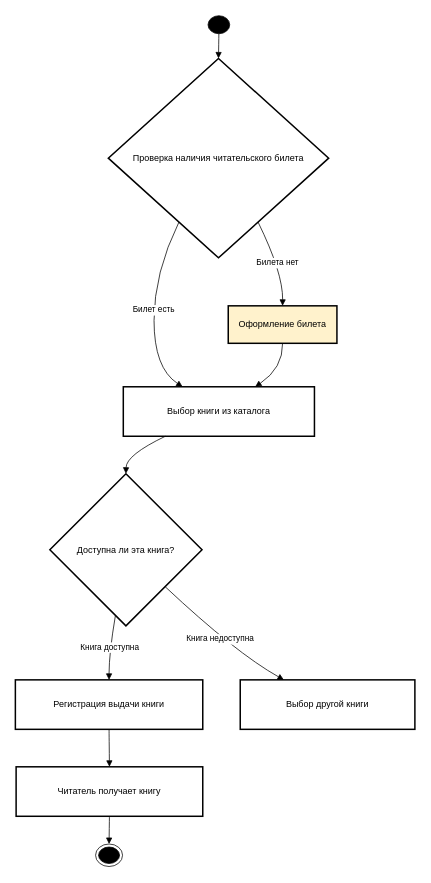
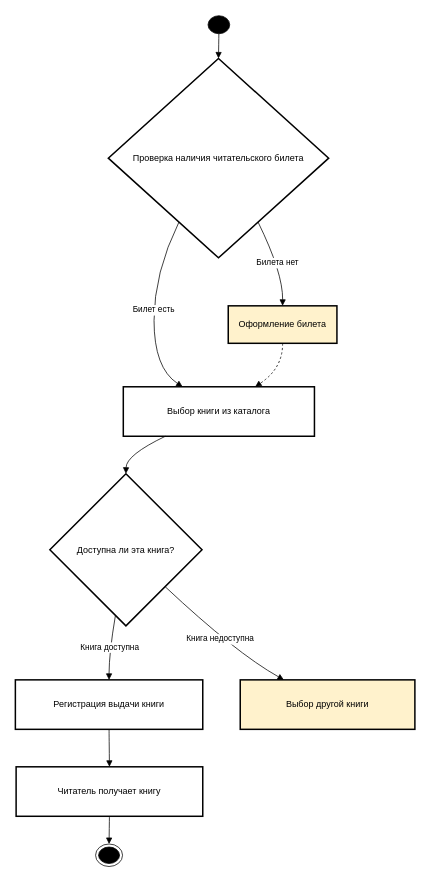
  <mxCell id="0" />
  <mxCell id="1" parent="0" />
  <mxCell id="2" value="Проверка наличия читательского билета" style="rhombus;strokeWidth=2;whiteSpace=wrap;" vertex="1" parent="1"><mxGeometry x="144" y="77" width="294" height="266" as="geometry" /></mxCell>
  <mxCell id="3" value="Выбор книги из каталога" style="whiteSpace=wrap;strokeWidth=2;" vertex="1" parent="1"><mxGeometry x="164" y="515" width="255" height="66" as="geometry" /></mxCell>
  <mxCell id="4" value="Оформление билета" style="whiteSpace=wrap;strokeWidth=2;fillColor=#fff2cc;" vertex="1" parent="1"><mxGeometry x="304" y="407" width="145" height="50" as="geometry" /></mxCell>
  <mxCell id="5" value="Доступна ли эта книга?" style="rhombus;strokeWidth=2;whiteSpace=wrap;" vertex="1" parent="1"><mxGeometry x="66" y="631" width="203" height="203" as="geometry" /></mxCell>
  <mxCell id="6" value="Регистрация выдачи книги" style="whiteSpace=wrap;strokeWidth=2;" vertex="1" parent="1"><mxGeometry x="20" y="906" width="250" height="66" as="geometry" /></mxCell>
- <mxCell id="7" value="Выбор другой книги" style="whiteSpace=wrap;strokeWidth=2;" vertex="1" parent="1"><mxGeometry x="320" y="906" width="233" height="66" as="geometry" /></mxCell>
+ <mxCell id="7" value="Выбор другой книги" style="whiteSpace=wrap;strokeWidth=2;fillColor=#fff2cc;" vertex="1" parent="1"><mxGeometry x="320" y="906" width="233" height="66" as="geometry" /></mxCell>
  <mxCell id="8" value="Читатель получает книгу" style="whiteSpace=wrap;strokeWidth=2;" vertex="1" parent="1"><mxGeometry x="21" y="1022" width="249" height="66" as="geometry" /></mxCell>
  <mxCell id="9" value="" style="curved=1;startArrow=none;endArrow=block;exitX=0.5;exitY=1;entryX=0.5;entryY=0;rounded=0;exitDx=0;exitDy=0;" edge="1" parent="1" source="17" target="2"><mxGeometry relative="1" as="geometry"><Array as="points" /><mxPoint x="291" y="44" as="sourcePoint" /></mxGeometry></mxCell>
  <mxCell id="10" value="Билет есть" style="curved=1;startArrow=none;endArrow=block;exitX=0.22;exitY=1;entryX=0.31;entryY=0;rounded=0;" edge="1" parent="1" source="2" target="3"><mxGeometry relative="1" as="geometry"><Array as="points"><mxPoint x="205" y="363" /><mxPoint x="205" y="490" /></Array></mxGeometry></mxCell>
  <mxCell id="11" value="Билета нет" style="curved=1;startArrow=none;endArrow=block;exitX=0.78;exitY=1;entryX=0.5;entryY=0;rounded=0;" edge="1" parent="1" source="2" target="4"><mxGeometry relative="1" as="geometry"><Array as="points"><mxPoint x="377" y="363" /></Array></mxGeometry></mxCell>
- <mxCell id="12" value="" style="curved=1;startArrow=none;endArrow=block;exitX=0.5;exitY=1;entryX=0.69;entryY=0;rounded=0;" edge="1" parent="1" source="4" target="3"><mxGeometry relative="1" as="geometry"><Array as="points"><mxPoint x="377" y="490" /></Array></mxGeometry></mxCell>
+ <mxCell id="12" value="" style="curved=1;startArrow=none;endArrow=block;exitX=0.5;exitY=1;entryX=0.69;entryY=0;rounded=0;dashed=1;" edge="1" parent="1" source="4" target="3"><mxGeometry relative="1" as="geometry"><Array as="points"><mxPoint x="377" y="490" /></Array></mxGeometry></mxCell>
  <mxCell id="13" value="" style="curved=1;startArrow=none;endArrow=block;exitX=0.22;exitY=1;entryX=0.5;entryY=0;rounded=0;" edge="1" parent="1" source="3" target="5"><mxGeometry relative="1" as="geometry"><Array as="points"><mxPoint x="168" y="606" /></Array></mxGeometry></mxCell>
  <mxCell id="14" value="Книга доступна" style="curved=1;startArrow=none;endArrow=block;exitX=0.42;exitY=1;entryX=0.5;entryY=0;rounded=0;" edge="1" parent="1" source="5" target="6"><mxGeometry relative="1" as="geometry"><Array as="points"><mxPoint x="145" y="870" /></Array></mxGeometry></mxCell>
  <mxCell id="15" value="Книга недоступна" style="curved=1;startArrow=none;endArrow=block;exitX=1;exitY=0.97;entryX=0.25;entryY=0;rounded=0;" edge="1" parent="1" source="5" target="7"><mxGeometry relative="1" as="geometry"><Array as="points"><mxPoint x="314" y="870" /></Array></mxGeometry></mxCell>
  <mxCell id="16" value="" style="curved=1;startArrow=none;endArrow=block;exitX=0.5;exitY=1;entryX=0.5;entryY=0;rounded=0;" edge="1" parent="1" source="6" target="8"><mxGeometry relative="1" as="geometry"><Array as="points" /></mxGeometry></mxCell>
  <mxCell id="17" value="" style="ellipse;fillColor=strokeColor;" vertex="1" parent="1"><mxGeometry x="277" y="20" width="29" height="24" as="geometry" /></mxCell>
  <mxCell id="18" value="" style="curved=1;startArrow=none;endArrow=block;exitX=0.5;exitY=1;entryX=0.5;entryY=0;rounded=0;" edge="1" parent="1" source="8" target="19"><mxGeometry relative="1" as="geometry"><Array as="points" /><mxPoint x="146" y="1088" as="sourcePoint" /><mxPoint x="145" y="1138" as="targetPoint" /></mxGeometry></mxCell>
  <mxCell id="19" value="" style="ellipse;shape=endState;fillColor=strokeColor;" vertex="1" parent="1"><mxGeometry x="127" y="1125" width="36" height="30" as="geometry" /></mxCell>
